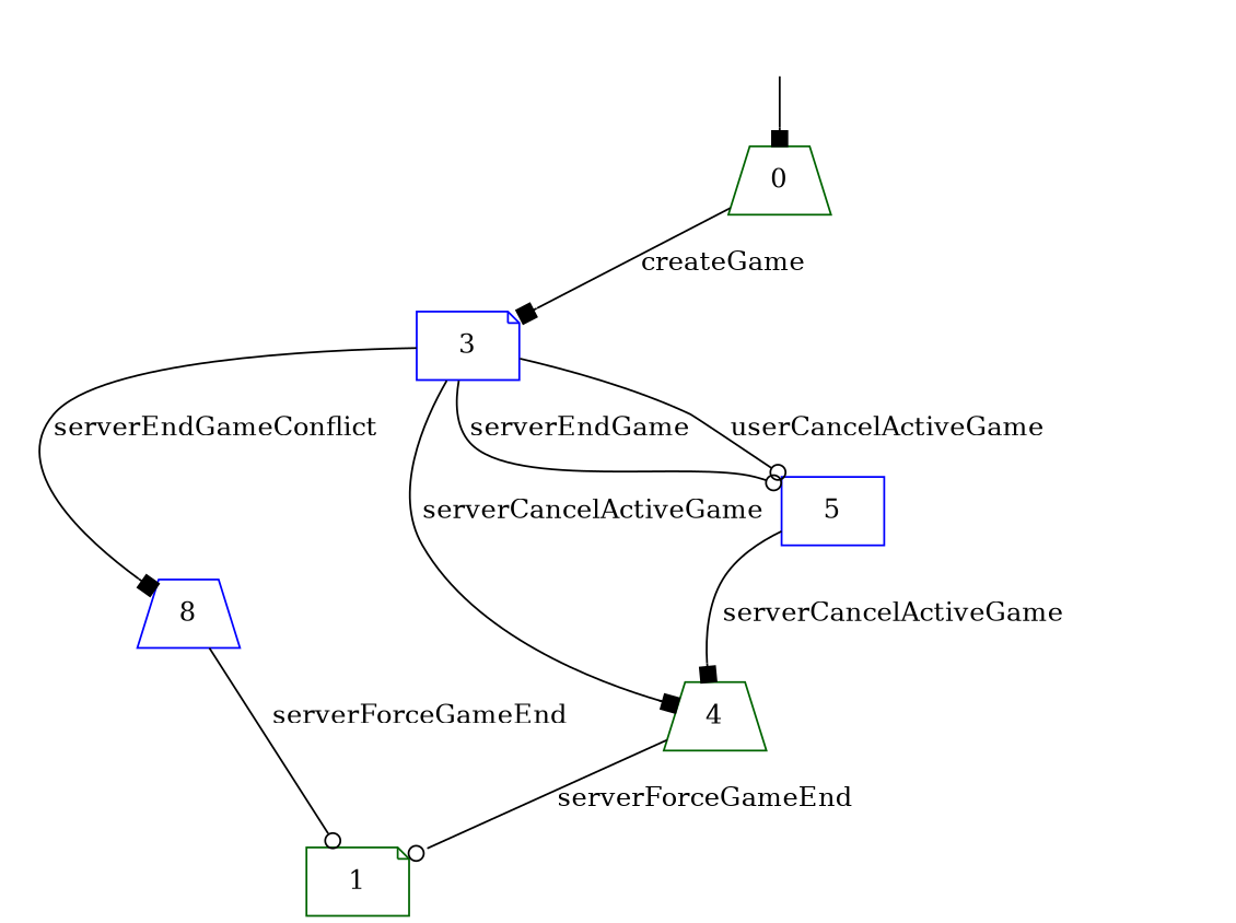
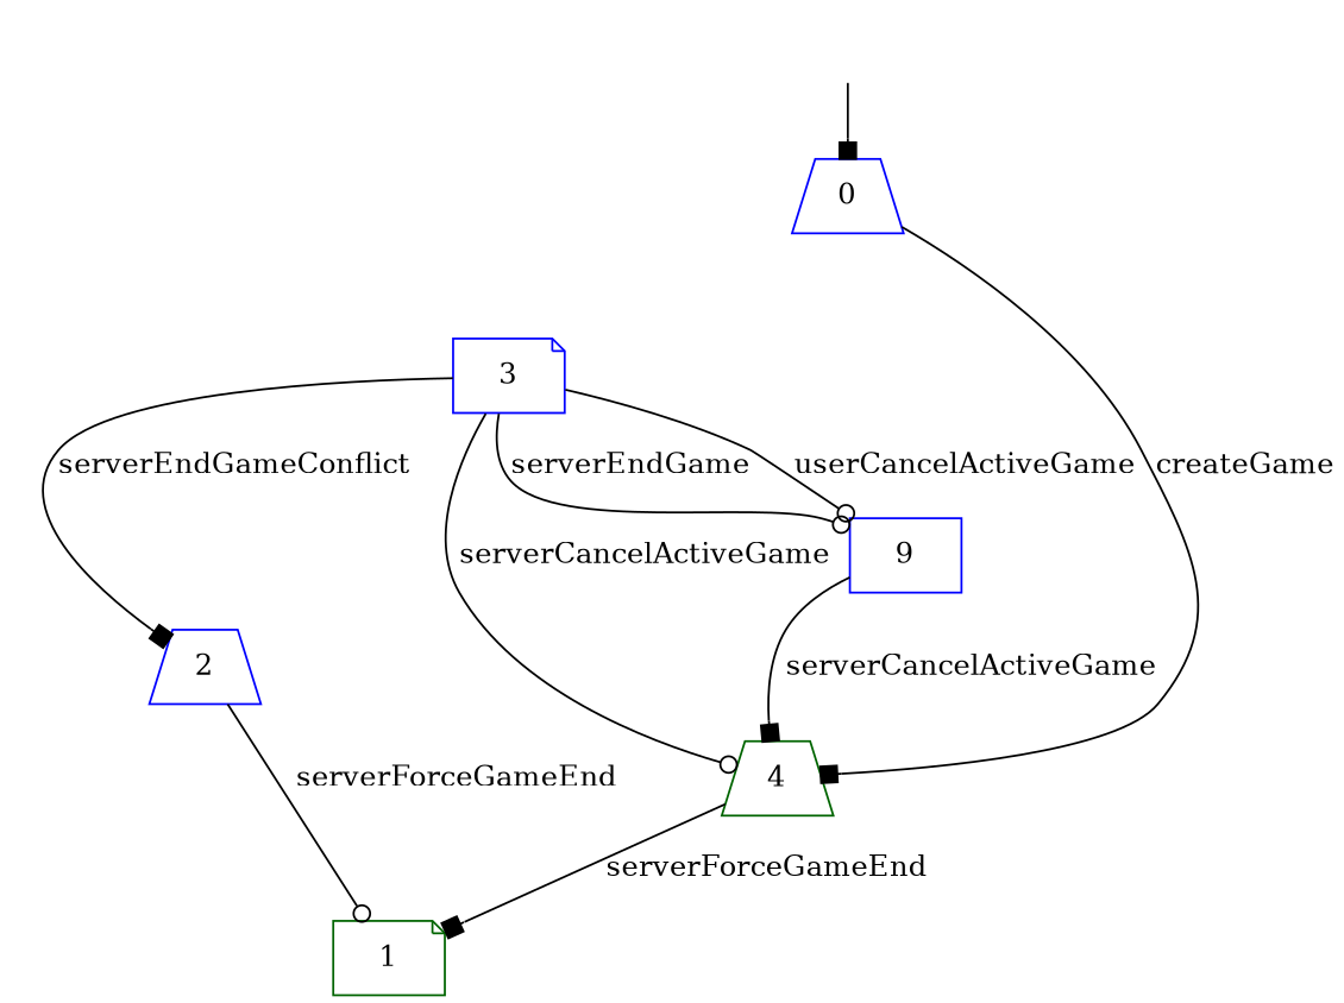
  digraph {
    fontname="DejaVu Serif"
    rankdir=TB
    node [color=darkgreen fontname="DejaVu Serif" shape=trapezium]
    edge [arrowhead=box fontname="DejaVu Serif"]
    "" [shape=plaintext]
-   n2 [label=0]
+   n2 [color=blue label=0]
    n3 [color=blue label=3 shape=note]
-   n4 [color=blue label=8]
+   n4 [color=blue label=2]
    n5 [label=4]
-   n6 [color=blue label=5 shape=box]
+   n6 [color=blue label=9 shape=box]
    n7 [label=1 shape=note]
    "" -> n2
-   n2 -> n3 [label=createGame]
+   n2 -> n5 [label=createGame]
    n3 -> n4 [label=serverEndGameConflict]
-   n3 -> n5 [label=serverCancelActiveGame]
+   n3 -> n5 [arrowhead=odot label=serverCancelActiveGame]
    n3 -> n6 [arrowhead=odot label=serverEndGame]
    n3 -> n6 [arrowhead=odot label=userCancelActiveGame]
    n4 -> n7 [arrowhead=odot label=serverForceGameEnd]
-   n5 -> n7 [arrowhead=odot label=serverForceGameEnd]
+   n5 -> n7 [label=serverForceGameEnd]
    n6 -> n5 [label=serverCancelActiveGame]
  }
